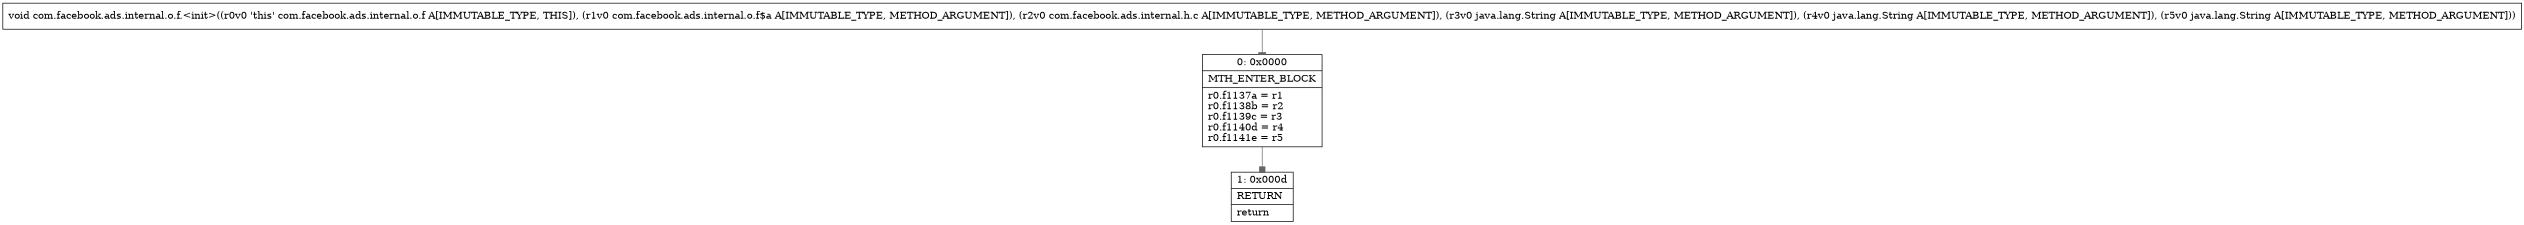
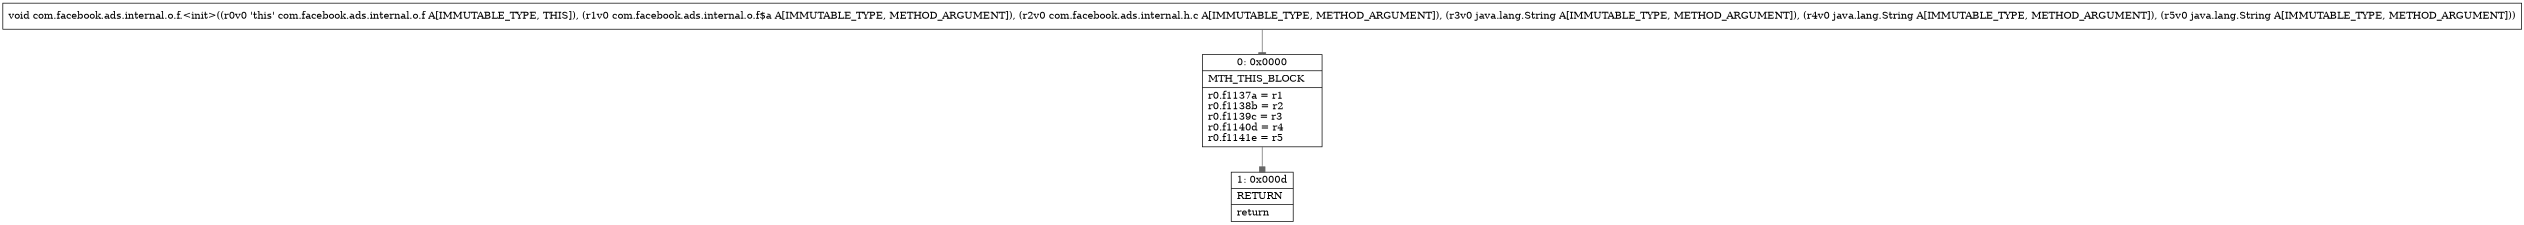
  digraph {
    node [shape=record]
    edge [color=gray40]
-   n1 [label="{0\:\ 0x0000|MTH_ENTER_BLOCK\l|r0.f1137a = r1\lr0.f1138b = r2\lr0.f1139c = r3\lr0.f1140d = r4\lr0.f1141e = r5\l}"]
+   n1 [label="{0\:\ 0x0000|MTH_THIS_BLOCK\l|r0.f1137a = r1\lr0.f1138b = r2\lr0.f1139c = r3\lr0.f1140d = r4\lr0.f1141e = r5\l}"]
    n2 [label="{1\:\ 0x000d|RETURN\l|return\l}"]
    n3 [label="{void com.facebook.ads.internal.o.f.\<init\>((r0v0 'this' com.facebook.ads.internal.o.f A[IMMUTABLE_TYPE, THIS]), (r1v0 com.facebook.ads.internal.o.f$a A[IMMUTABLE_TYPE, METHOD_ARGUMENT]), (r2v0 com.facebook.ads.internal.h.c A[IMMUTABLE_TYPE, METHOD_ARGUMENT]), (r3v0 java.lang.String A[IMMUTABLE_TYPE, METHOD_ARGUMENT]), (r4v0 java.lang.String A[IMMUTABLE_TYPE, METHOD_ARGUMENT]), (r5v0 java.lang.String A[IMMUTABLE_TYPE, METHOD_ARGUMENT])) }"]
    n1 -> n2 [arrowhead=box]
    n3 -> n1 [arrowhead=tee]
  }
